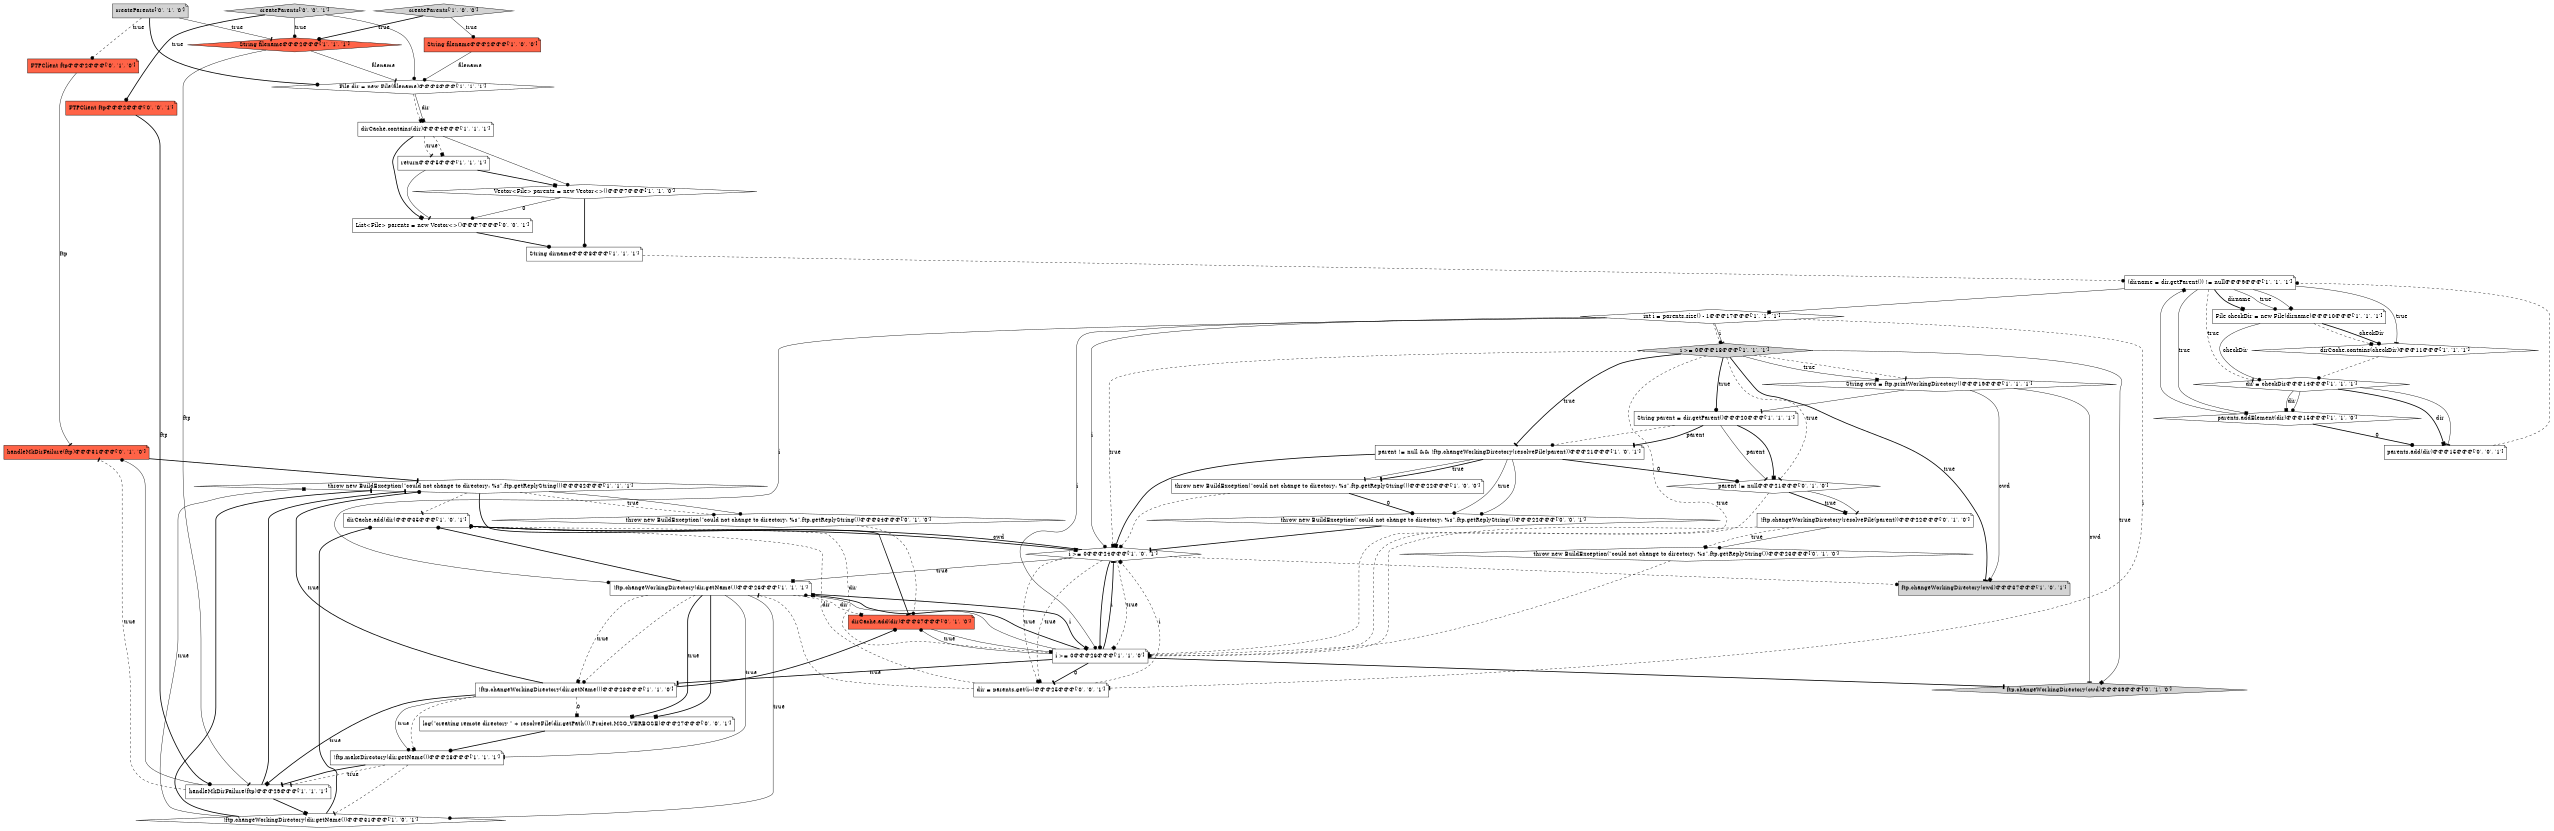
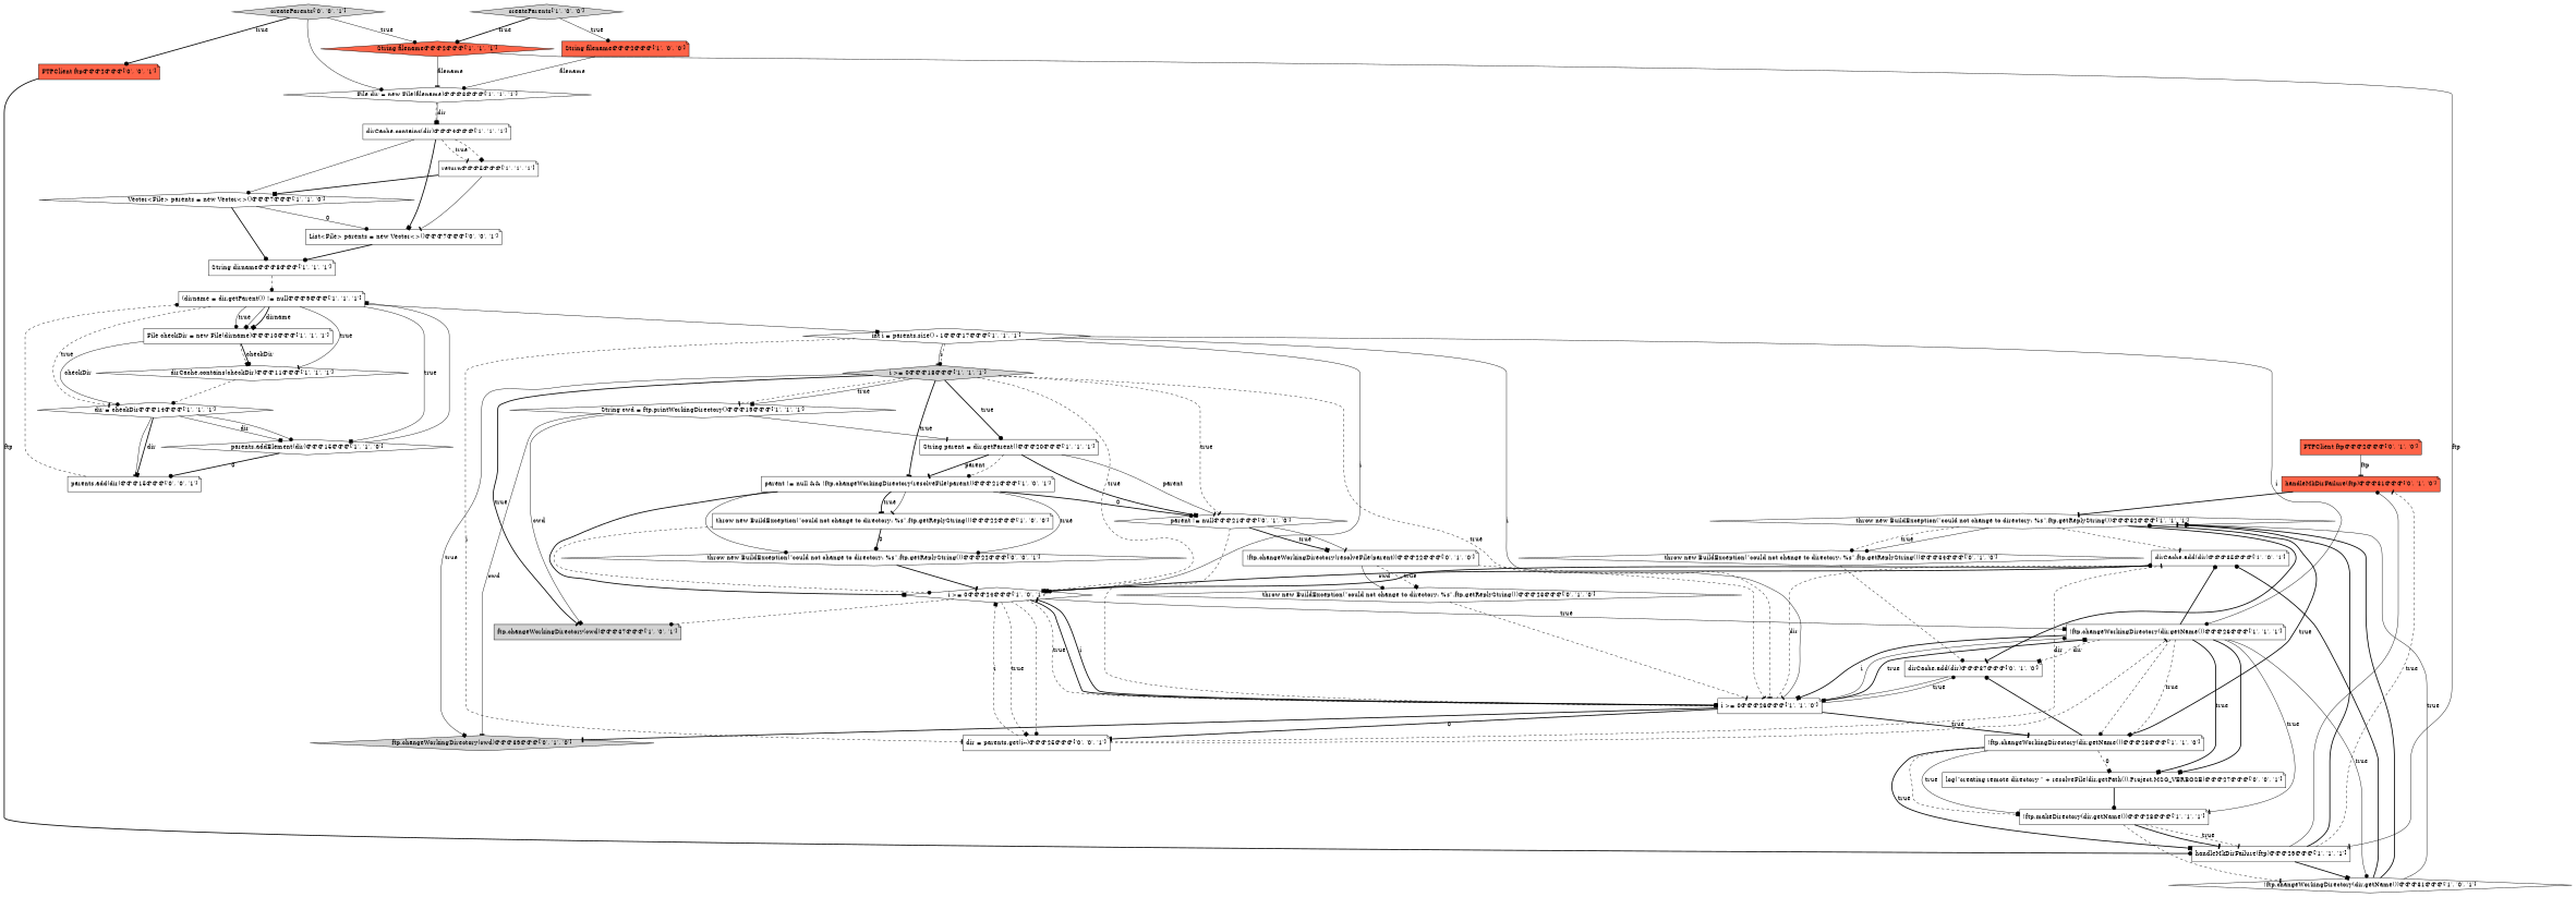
  digraph {
    node [fillcolor=white shape=note style=filled]
    edge [arrowhead=dot style=solid]
    n1 [fillcolor=tomato label="handleMkDirFailure(ftp)@@@31@@@['0', '1', '0']"]
    n2 [label="throw new BuildException(\"could not change to directory: %s\",ftp.getReplyString())@@@32@@@['1', '1', '1']" shape=diamond]
    n3 [label="dirCache.add(dir)@@@35@@@['1', '0', '1']"]
-   n4 [fillcolor=tomato label="dirCache.add(dir)@@@37@@@['0', '1', '0']"]
+   n4 [label="dirCache.add(dir)@@@37@@@['0', '1', '0']"]
    n5 [label="throw new BuildException(\"could not change to directory: %s\",ftp.getReplyString())@@@34@@@['0', '1', '0']" shape=diamond]
    n6 [fillcolor=tomato label="FTPClient ftp@@@2@@@['0', '0', '1']"]
    n7 [label="handleMkDirFailure(ftp)@@@29@@@['1', '1', '1']"]
    n8 [label="!ftp.changeWorkingDirectory(dir.getName())@@@31@@@['1', '0', '1']" shape=diamond]
    n9 [label="List<File> parents = new Vector<>()@@@7@@@['0', '0', '1']"]
    n10 [label="String dirname@@@8@@@['1', '1', '1']"]
    n11 [label="(dirname = dir.getParent()) != null@@@9@@@['1', '1', '1']"]
    n12 [label="File checkDir = new File(dirname)@@@10@@@['1', '1', '1']"]
    n13 [label="dirCache.contains(checkDir)@@@11@@@['1', '1', '1']" shape=diamond]
    n14 [label="dir = checkDir@@@14@@@['1', '1', '1']" shape=diamond]
    n15 [label="parents.add(dir)@@@15@@@['0', '0', '1']"]
    n16 [label="parents.addElement(dir)@@@15@@@['1', '1', '0']" shape=diamond]
    n17 [label="String cwd = ftp.printWorkingDirectory()@@@19@@@['1', '1', '1']" shape=diamond]
    n18 [fillcolor=lightgray label="ftp.changeWorkingDirectory(cwd)@@@37@@@['1', '0', '1']"]
    n19 [label="String parent = dir.getParent()@@@20@@@['1', '1', '1']"]
    n20 [fillcolor=lightgray label="ftp.changeWorkingDirectory(cwd)@@@39@@@['0', '1', '0']" shape=diamond]
    n21 [label="parent != null && !ftp.changeWorkingDirectory(resolveFile(parent))@@@21@@@['1', '0', '1']"]
    n22 [label="parent != null@@@21@@@['0', '1', '0']" shape=diamond]
    n23 [label="i >= 0@@@24@@@['1', '0', '1']" shape=diamond]
    n24 [label="int i = parents.size() - 1@@@17@@@['1', '1', '1']" shape=diamond]
    n25 [label="Vector<File> parents = new Vector<>()@@@7@@@['1', '1', '0']" shape=diamond]
-   n26 [fillcolor=lightgray label="createParents['0', '1', '0']"]
    n27 [label="File dir = new File(filename)@@@3@@@['1', '1', '1']" shape=diamond]
    n28 [fillcolor=tomato label="FTPClient ftp@@@2@@@['0', '1', '0']"]
    n29 [fillcolor=tomato label="String filename@@@2@@@['1', '1', '1']" shape=diamond]
    n30 [label="dirCache.contains(dir)@@@4@@@['1', '1', '1']"]
    n31 [label="i >= 0@@@26@@@['1', '1', '0']"]
    n32 [label="!ftp.changeWorkingDirectory(dir.getName())@@@28@@@['1', '1', '0']"]
    n33 [label="dir = parents.get(i--)@@@25@@@['0', '0', '1']"]
    n34 [label="!ftp.changeWorkingDirectory(dir.getName())@@@26@@@['1', '1', '1']"]
    n35 [label="log(\"creating remote directory \" + resolveFile(dir.getPath()),Project.MSG_VERBOSE)@@@27@@@['0', '0', '1']"]
    n36 [label="!ftp.makeDirectory(dir.getName())@@@28@@@['1', '1', '1']"]
    n37 [label="throw new BuildException(\"could not change to directory: %s\",ftp.getReplyString())@@@22@@@['1', '0', '0']"]
    n38 [label="throw new BuildException(\"could not change to directory: %s\",ftp.getReplyString())@@@22@@@['0', '0', '1']" shape=diamond]
    n39 [label="throw new BuildException(\"could not change to directory: %s\",ftp.getReplyString())@@@23@@@['0', '1', '0']" shape=diamond]
    n40 [fillcolor=lightgray label="i >= 0@@@18@@@['1', '1', '1']" shape=diamond]
    n41 [label="!ftp.changeWorkingDirectory(resolveFile(parent))@@@22@@@['0', '1', '0']"]
    n42 [fillcolor=tomato label="String filename@@@2@@@['1', '0', '0']"]
    n43 [label="return@@@5@@@['1', '1', '1']"]
    n44 [fillcolor=lightgray label="createParents['0', '0', '1']" shape=diamond]
    n45 [fillcolor=lightgray label="createParents['1', '0', '0']" shape=diamond]
    n1 -> n2 [arrowhead=tee style=bold]
    n2 -> n3 [arrowhead=tee style=dashed]
    n2 -> n4 [arrowhead=tee style=bold]
    n2 -> n5
    n2 -> n5 [label=true style=dashed]
    n3 -> n23 [arrowhead=box style=bold]
    n4 -> n31 [arrowhead=box]
    n5 -> n4 [style=dashed]
    n6 -> n7 [label=ftp style=bold]
    n7 -> n1 [arrowhead=tee label=true style=dashed]
    n7 -> n1
    n7 -> n2 [arrowhead=tee style=bold]
    n7 -> n8 [arrowhead=box style=bold]
    n8 -> n2 [arrowhead=box label=true]
    n8 -> n2 [arrowhead=tee style=bold]
    n8 -> n3 [style=bold]
    n9 -> n10 [style=bold]
    n10 -> n11 [style=dashed]
    n11 -> n12 [arrowhead=box]
    n11 -> n12 [arrowhead=box label=dirname style=bold]
    n11 -> n12 [label=true]
    n11 -> n13 [arrowhead=tee label=true]
    n11 -> n14 [arrowhead=tee label=true style=dashed]
    n11 -> n16 [arrowhead=box label=true]
    n11 -> n24 [arrowhead=box]
    n12 -> n13 [arrowhead=box style=dashed]
    n12 -> n13 [label=checkDir style=bold]
    n12 -> n14 [label=checkDir]
    n13 -> n14 [style=dashed]
    n14 -> n15 [arrowhead=box label=dir style=bold]
    n14 -> n15 [arrowhead=tee]
    n14 -> n16 [arrowhead=box label=dir]
    n14 -> n16
    n15 -> n11 [style=dashed]
    n16 -> n11 [arrowhead=box]
    n16 -> n15 [label=0 style=bold]
    n17 -> n18 [arrowhead=box label=cwd]
    n17 -> n19 [arrowhead=tee]
    n17 -> n20 [arrowhead=tee label=cwd]
    n19 -> n21 [arrowhead=tee label=parent style=bold]
    n19 -> n21 [style=dashed]
    n19 -> n22 [arrowhead=tee label=parent]
    n19 -> n22 [arrowhead=box style=bold]
    n21 -> n22 [label=0 style=bold]
    n21 -> n23 [arrowhead=box style=bold]
    n21 -> n37 [arrowhead=tee]
    n21 -> n37 [arrowhead=tee label=true style=bold]
    n21 -> n38 [label=true]
    n21 -> n38
    n22 -> n31 [arrowhead=box style=dashed]
    n22 -> n41 [arrowhead=box label=true style=bold]
    n22 -> n41 [arrowhead=tee]
    n23 -> n3 [label=cwd style=bold]
    n23 -> n18 [style=dashed]
    n23 -> n31 [arrowhead=box label=true style=dashed]
    n23 -> n31 [style=bold]
    n23 -> n33 [style=dashed]
    n23 -> n33 [arrowhead=box label=true style=dashed]
    n23 -> n34 [arrowhead=box label=true]
    n24 -> n23 [label=i]
-   n24 -> n31 [label=i]
+   n24 -> n31 [arrowhead=tee label=i]
    n24 -> n33 [arrowhead=tee label=i style=dashed]
    n24 -> n34 [label=i]
    n24 -> n40 [arrowhead=tee label=i]
    n24 -> n40 [style=dashed]
    n25 -> n9 [label=0]
    n25 -> n10 [style=bold]
-   n26 -> n27 [style=bold]
-   n26 -> n28 [label=true style=dashed]
-   n26 -> n29 [arrowhead=tee label=true]
    n27 -> n30 [arrowhead=box style=dashed]
    n27 -> n30 [arrowhead=box label=dir]
    n28 -> n1 [arrowhead=tee label=ftp]
    n29 -> n7 [arrowhead=tee label=ftp]
    n29 -> n27 [arrowhead=tee label=filename]
    n30 -> n9 [arrowhead=box style=bold]
    n30 -> n25
    n30 -> n43 [arrowhead=tee label=true style=dashed]
    n30 -> n43 [arrowhead=box style=dashed]
    n31 -> n3 [arrowhead=tee label=dir style=dashed]
    n31 -> n4 [label=true]
    n31 -> n20 [arrowhead=tee style=bold]
    n31 -> n23 [arrowhead=tee label=i style=bold]
    n31 -> n32 [arrowhead=tee label=true style=bold]
    n31 -> n33 [arrowhead=tee label=0 style=bold]
    n31 -> n34
    n31 -> n34 [arrowhead=box label=true style=bold]
    n32 -> n2 [label=true style=bold]
    n32 -> n4 [style=bold]
    n32 -> n7 [arrowhead=box label=true style=bold]
    n32 -> n35 [arrowhead=box label=0 style=dashed]
    n32 -> n36 [arrowhead=box style=dashed]
    n32 -> n36 [label=true]
    n33 -> n3 [arrowhead=tee label=dir style=dashed]
    n33 -> n23 [arrowhead=box label=i style=dashed]
    n33 -> n34 [arrowhead=tee style=dashed]
    n34 -> n3 [style=bold]
    n34 -> n4 [arrowhead=box label=dir style=dashed]
    n34 -> n8 [label=true]
    n34 -> n31 [arrowhead=box label=i style=bold]
    n34 -> n32 [arrowhead=box label=true style=dashed]
    n34 -> n32 [style=dashed]
    n34 -> n35 [arrowhead=box label=true style=bold]
    n34 -> n35 [arrowhead=box style=bold]
    n34 -> n36 [arrowhead=tee label=true]
    n35 -> n36 [style=bold]
    n36 -> n7 [arrowhead=tee label=true style=dashed]
    n36 -> n7 [arrowhead=tee style=bold]
    n36 -> n8 [arrowhead=tee style=dashed]
    n37 -> n23 [style=dashed]
    n37 -> n38 [label=0 style=bold]
    n38 -> n23 [arrowhead=tee style=bold]
    n39 -> n31 [arrowhead=tee style=dashed]
    n40 -> n17 [arrowhead=tee style=dashed]
    n40 -> n17 [arrowhead=box label=true]
    n40 -> n18 [arrowhead=tee label=true style=bold]
    n40 -> n19 [label=true style=bold]
    n40 -> n20 [arrowhead=box label=true]
    n40 -> n21 [arrowhead=tee label=true style=bold]
    n40 -> n22 [arrowhead=tee label=true style=dashed]
    n40 -> n23 [arrowhead=box label=true style=dashed]
    n40 -> n31 [arrowhead=tee label=true style=dashed]
    n41 -> n31 [arrowhead=tee style=dashed]
    n41 -> n39
    n41 -> n39 [arrowhead=box label=true style=dashed]
    n42 -> n27 [label=filename]
    n43 -> n9 [arrowhead=tee]
    n43 -> n25 [arrowhead=box style=bold]
    n44 -> n6 [label=true style=bold]
    n44 -> n27
    n44 -> n29 [label=true]
    n45 -> n29 [label=true style=bold]
    n45 -> n42 [label=true]
  }
